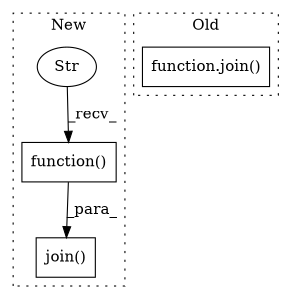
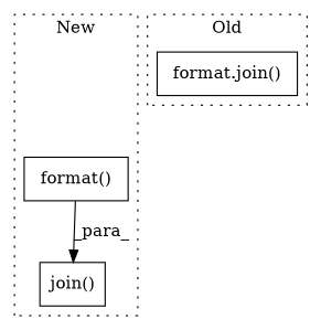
  digraph {
    node [a=75 shape=box]
-   n1 [l="32,1" label="function()" s="5585,5637"]
-   n2 [a=66 l=24 label=Str s=5585 shape=ellipse]
+   n1 [l="32,1" label="format()" s="5585,5637"]
    n3 [l="9,1" label="join()" s="5576,5638"]
-   n4 [l="5,1" label="function.join()" s="5526,5562"]
+   n4 [l="5,1" label="format.join()" s="5526,5562"]
    subgraph cluster_1 {
      label=New
      style=dotted
      n1
-     n2
      n3
    }
    subgraph cluster_2 {
      label=Old
      style=dotted
      n4
    }
    n1 -> n3 [label=_para_]
-   n2 -> n1 [label=_recv_]
  }
